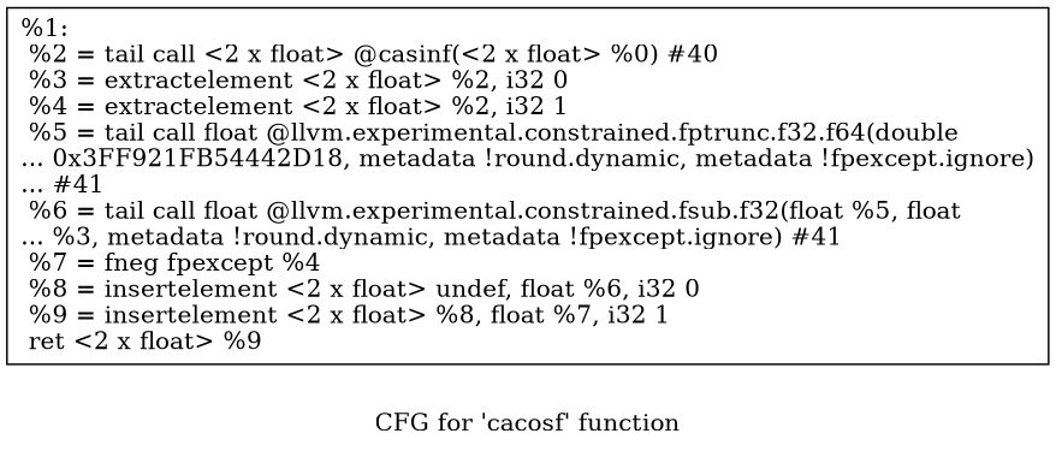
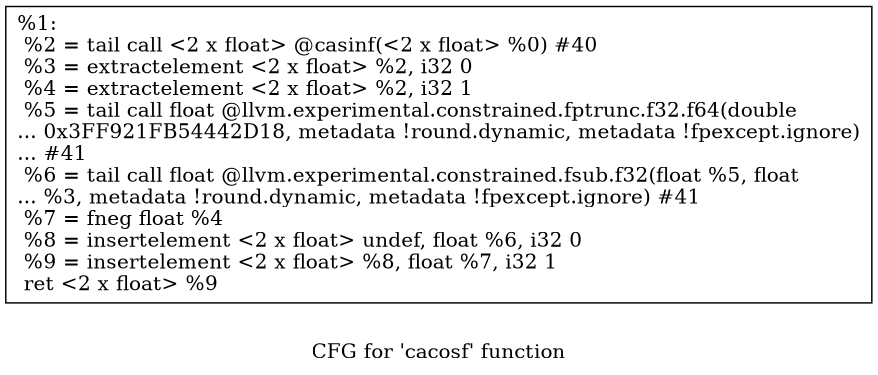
  digraph {
    label="CFG for 'cacosf' function"
-   n1 [label="{%1:\l  %2 = tail call \<2 x float\> @casinf(\<2 x float\> %0) #40\l  %3 = extractelement \<2 x float\> %2, i32 0\l  %4 = extractelement \<2 x float\> %2, i32 1\l  %5 = tail call float @llvm.experimental.constrained.fptrunc.f32.f64(double\l... 0x3FF921FB54442D18, metadata !round.dynamic, metadata !fpexcept.ignore)\l... #41\l  %6 = tail call float @llvm.experimental.constrained.fsub.f32(float %5, float\l... %3, metadata !round.dynamic, metadata !fpexcept.ignore) #41\l  %7 = fneg fpexcept %4\l  %8 = insertelement \<2 x float\> undef, float %6, i32 0\l  %9 = insertelement \<2 x float\> %8, float %7, i32 1\l  ret \<2 x float\> %9\l}" shape=record]
+   n1 [label="{%1:\l  %2 = tail call \<2 x float\> @casinf(\<2 x float\> %0) #40\l  %3 = extractelement \<2 x float\> %2, i32 0\l  %4 = extractelement \<2 x float\> %2, i32 1\l  %5 = tail call float @llvm.experimental.constrained.fptrunc.f32.f64(double\l... 0x3FF921FB54442D18, metadata !round.dynamic, metadata !fpexcept.ignore)\l... #41\l  %6 = tail call float @llvm.experimental.constrained.fsub.f32(float %5, float\l... %3, metadata !round.dynamic, metadata !fpexcept.ignore) #41\l  %7 = fneg float %4\l  %8 = insertelement \<2 x float\> undef, float %6, i32 0\l  %9 = insertelement \<2 x float\> %8, float %7, i32 1\l  ret \<2 x float\> %9\l}" shape=record]
  }
